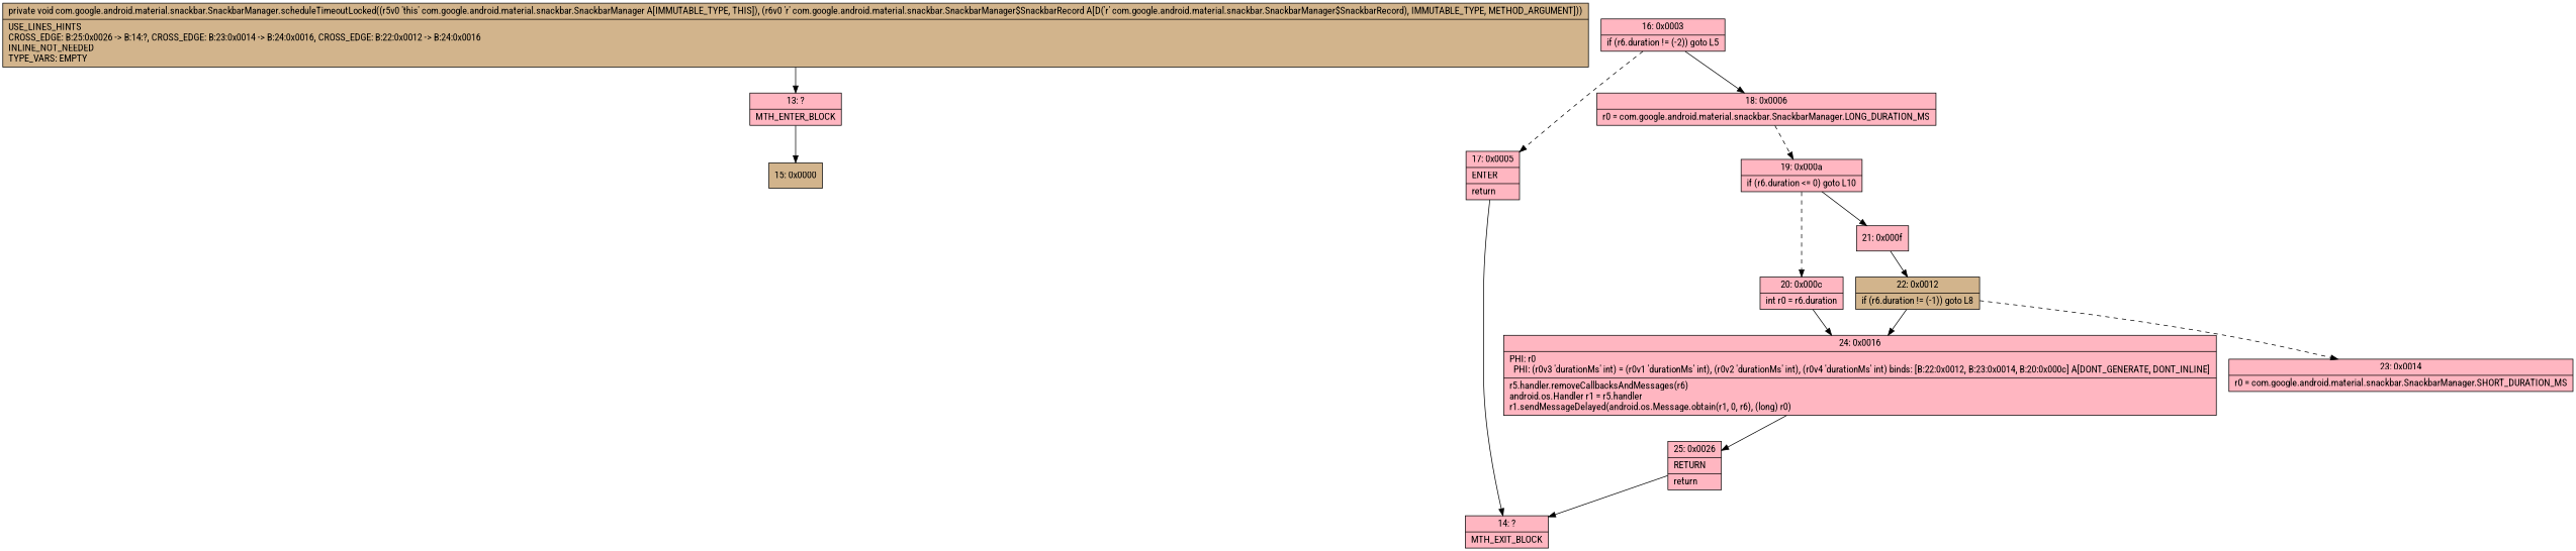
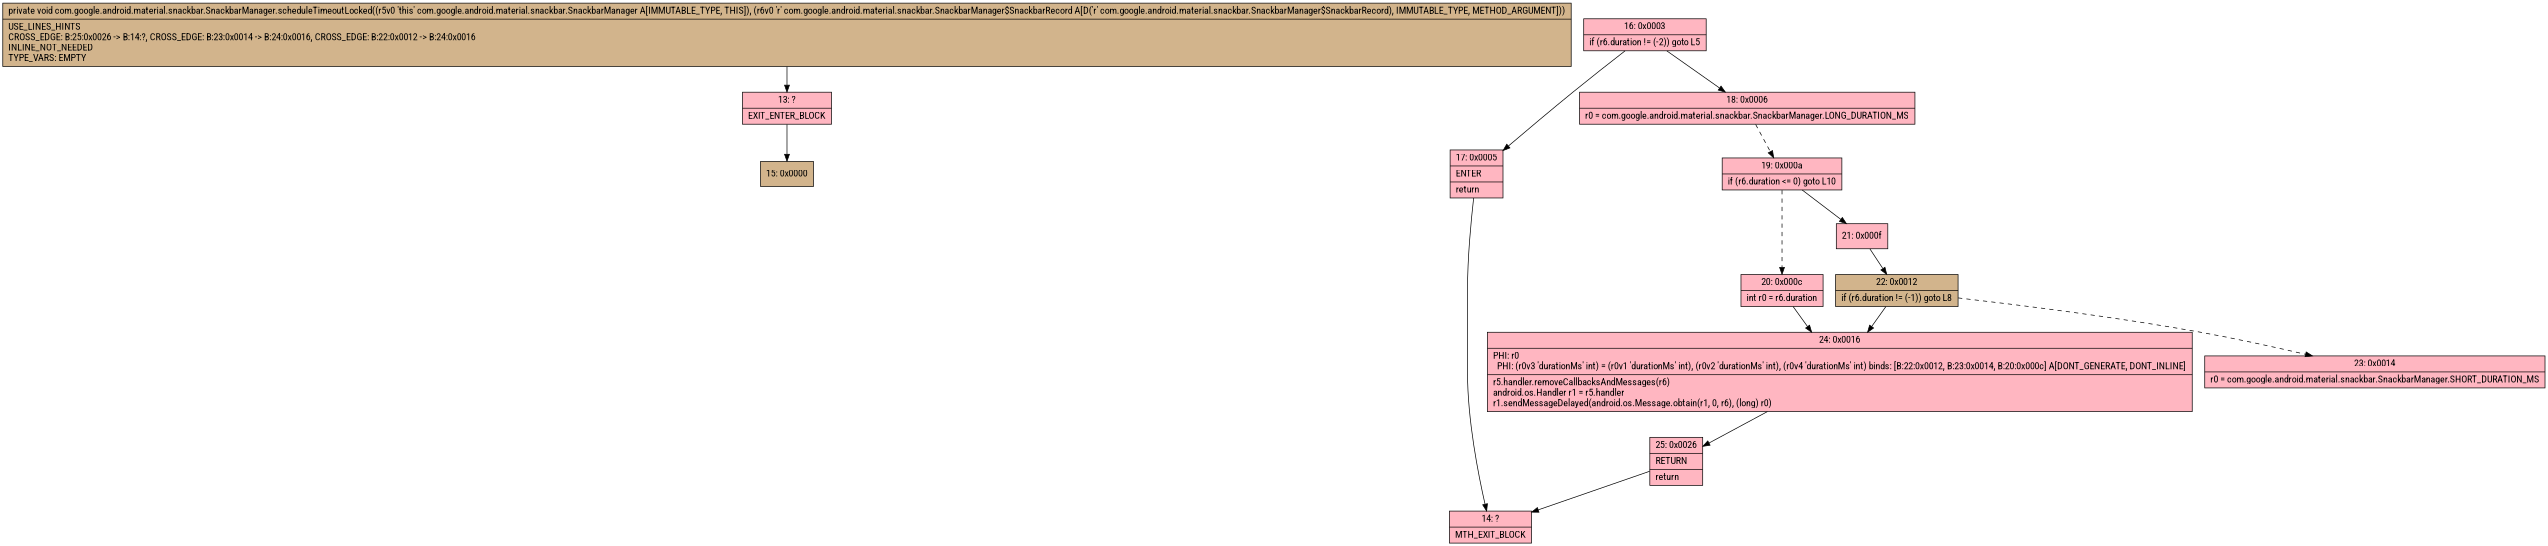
  digraph {
    fontname="Roboto Condensed"
    node [fillcolor=lightpink fontname="Roboto Condensed" shape=record style=filled]
    edge [fontname="Roboto Condensed"]
-   n1 [label="{13\:\ ?|MTH_ENTER_BLOCK\l}"]
+   n1 [label="{13\:\ ?|EXIT_ENTER_BLOCK\l}"]
    n2 [fillcolor=tan label="{15\:\ 0x0000}"]
    n3 [label="{16\:\ 0x0003|if (r6.duration != (\-2)) goto L5\l}"]
    n4 [label="{17\:\ 0x0005|ENTER\l|return\l}"]
    n5 [label="{18\:\ 0x0006|r0 = com.google.android.material.snackbar.SnackbarManager.LONG_DURATION_MS\l}"]
    n6 [label="{14\:\ ?|MTH_EXIT_BLOCK\l}"]
    n7 [label="{19\:\ 0x000a|if (r6.duration \<= 0) goto L10\l}"]
    n8 [label="{20\:\ 0x000c|int r0 = r6.duration\l}"]
    n9 [label="{21\:\ 0x000f}"]
    n10 [label="{24\:\ 0x0016|PHI: r0 \l  PHI: (r0v3 'durationMs' int) = (r0v1 'durationMs' int), (r0v2 'durationMs' int), (r0v4 'durationMs' int) binds: [B:22:0x0012, B:23:0x0014, B:20:0x000c] A[DONT_GENERATE, DONT_INLINE]\l|r5.handler.removeCallbacksAndMessages(r6)\landroid.os.Handler r1 = r5.handler\lr1.sendMessageDelayed(android.os.Message.obtain(r1, 0, r6), (long) r0)\l}"]
    n11 [fillcolor=tan label="{22\:\ 0x0012|if (r6.duration != (\-1)) goto L8\l}"]
    n12 [label="{25\:\ 0x0026|RETURN\l|return\l}"]
    n13 [label="{23\:\ 0x0014|r0 = com.google.android.material.snackbar.SnackbarManager.SHORT_DURATION_MS\l}"]
    n14 [fillcolor=tan label="{private void com.google.android.material.snackbar.SnackbarManager.scheduleTimeoutLocked((r5v0 'this' com.google.android.material.snackbar.SnackbarManager A[IMMUTABLE_TYPE, THIS]), (r6v0 'r' com.google.android.material.snackbar.SnackbarManager$SnackbarRecord A[D('r' com.google.android.material.snackbar.SnackbarManager$SnackbarRecord), IMMUTABLE_TYPE, METHOD_ARGUMENT]))  | USE_LINES_HINTS\lCROSS_EDGE: B:25:0x0026 \-\> B:14:?, CROSS_EDGE: B:23:0x0014 \-\> B:24:0x0016, CROSS_EDGE: B:22:0x0012 \-\> B:24:0x0016\lINLINE_NOT_NEEDED\lTYPE_VARS: EMPTY\l}"]
    n1 -> n2
-   n3 -> n4 [style=dashed]
+   n3 -> n4 [style=solid]
    n3 -> n5
    n4 -> n6
    n5 -> n7 [style=dashed]
    n7 -> n8 [style=dashed]
    n7 -> n9
    n8 -> n10
    n9 -> n11
    n10 -> n12
    n11 -> n10
    n11 -> n13 [style=dashed]
    n12 -> n6
    n14 -> n1
  }
